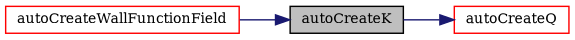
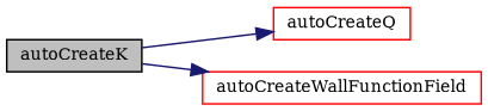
  digraph {
    fontname="DejaVu Serif"
    rankdir=LR
    node [color=red fontname="DejaVu Serif" fontsize=10 shape=record]
    edge [color=midnightblue fontname="DejaVu Serif" fontsize=10 labelfontname=FreeSans labelfontsize=10 style=solid]
    n1 [color=black fillcolor=grey75 fontcolor=black height=0.2 label=autoCreateK style=filled width=0.4]
    n2 [height=0.2 label=autoCreateQ width=0.4]
    n3 [height=0.2 label=autoCreateWallFunctionField width=0.4]
    n1 -> n2
-   n3 -> n1
+   n1 -> n3
  }
